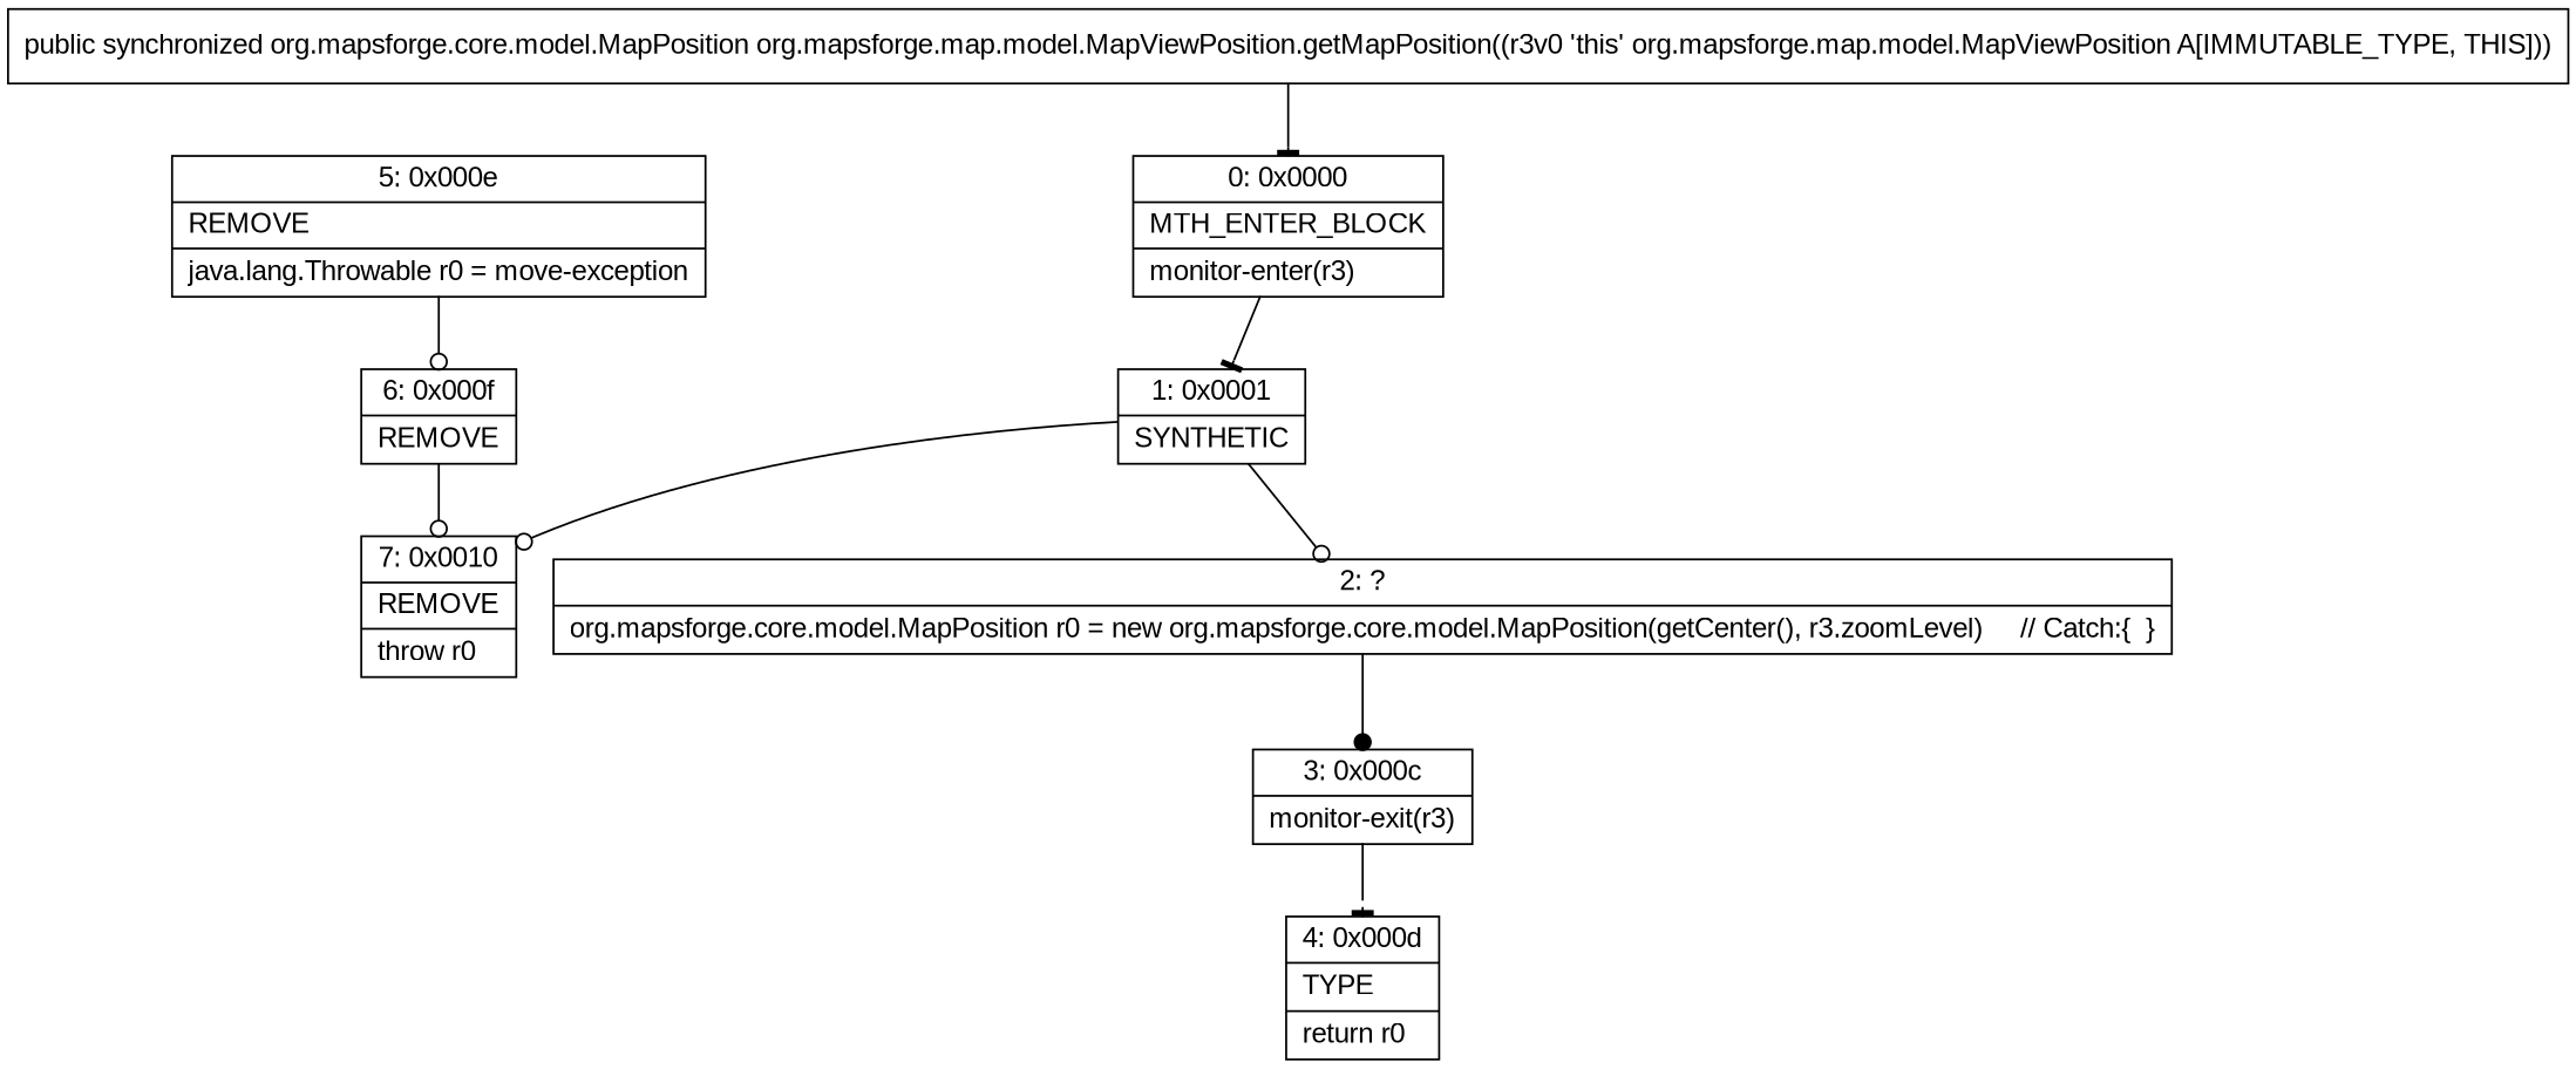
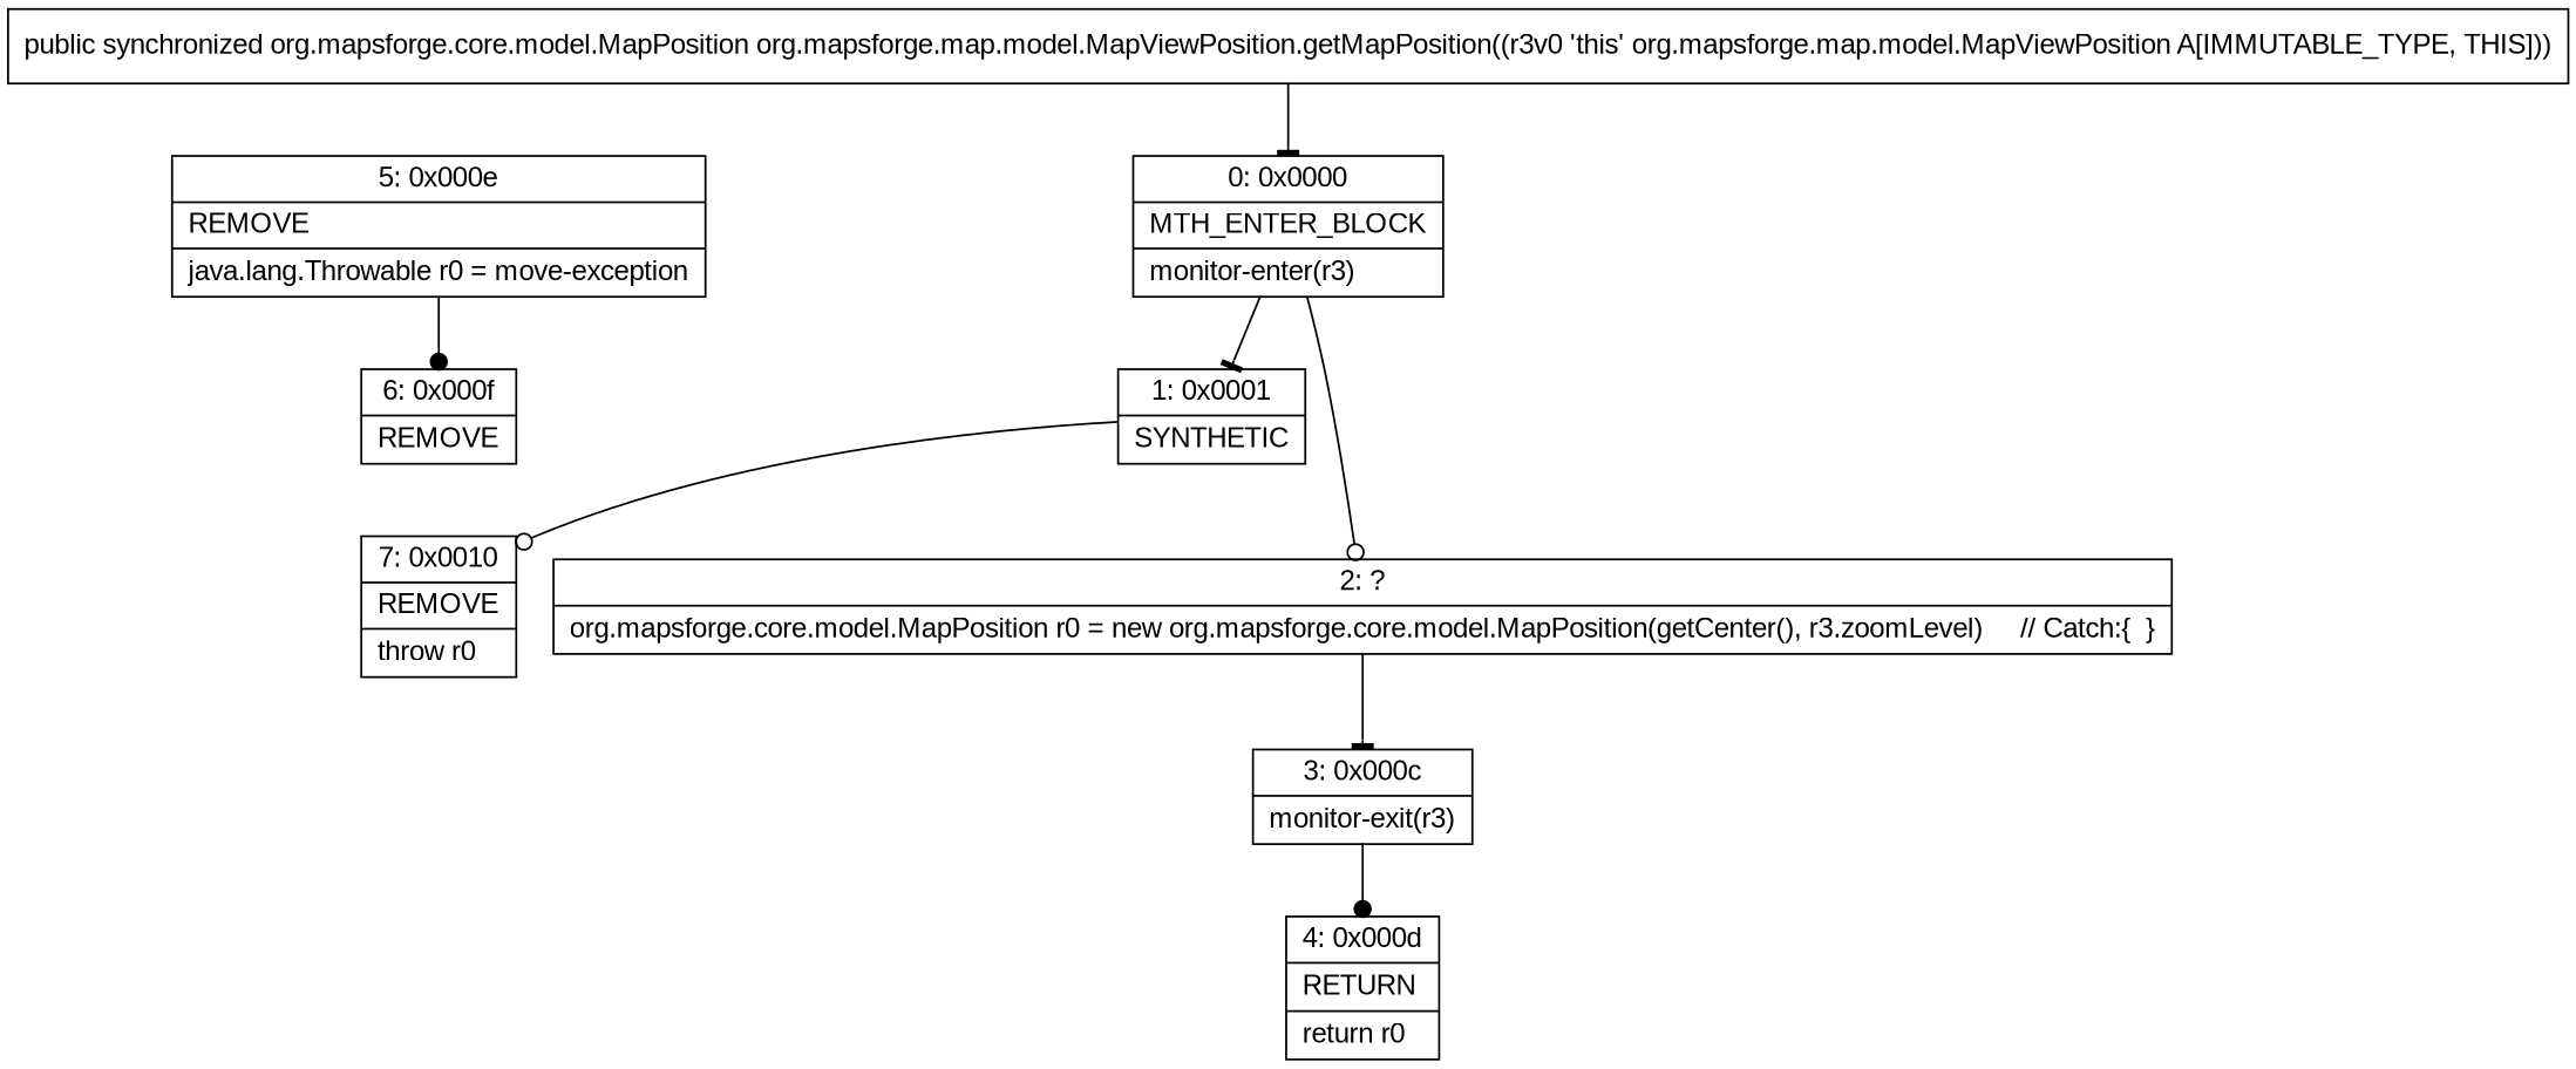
  digraph {
    fontname="Liberation Sans"
    node [fontname="Liberation Sans" shape=record]
    edge [arrowhead=tee fontname="Liberation Sans"]
    n1 [label="{0\:\ 0x0000|MTH_ENTER_BLOCK\l|monitor\-enter(r3)\l}"]
    n2 [label="{1\:\ 0x0001|SYNTHETIC\l}"]
    n3 [label="{2\:\ ?|org.mapsforge.core.model.MapPosition r0 = new org.mapsforge.core.model.MapPosition(getCenter(), r3.zoomLevel)     \/\/ Catch:\{  \}\l}"]
    n4 [label="{7\:\ 0x0010|REMOVE\l|throw r0\l}"]
    n5 [label="{3\:\ 0x000c|monitor\-exit(r3)\l}"]
    n6 [label="{5\:\ 0x000e|REMOVE\l|java.lang.Throwable r0 = move\-exception\l}"]
    n7 [label="{6\:\ 0x000f|REMOVE\l}"]
-   n8 [label="{4\:\ 0x000d|TYPE\l|return r0\l}"]
+   n8 [label="{4\:\ 0x000d|RETURN\l|return r0\l}"]
    n9 [label="{public synchronized org.mapsforge.core.model.MapPosition org.mapsforge.map.model.MapViewPosition.getMapPosition((r3v0 'this' org.mapsforge.map.model.MapViewPosition A[IMMUTABLE_TYPE, THIS])) }"]
    n1 -> n2
-   n2 -> n3 [arrowhead=odot]
+   n1 -> n3 [arrowhead=odot]
    n2 -> n4 [arrowhead=odot]
-   n3 -> n5 [arrowhead=dot]
-   n5 -> n8
-   n6 -> n7 [arrowhead=odot]
-   n7 -> n4 [arrowhead=odot]
+   n3 -> n5
+   n5 -> n8 [arrowhead=dot]
+   n6 -> n7 [arrowhead=dot]
    n9 -> n1
  }
